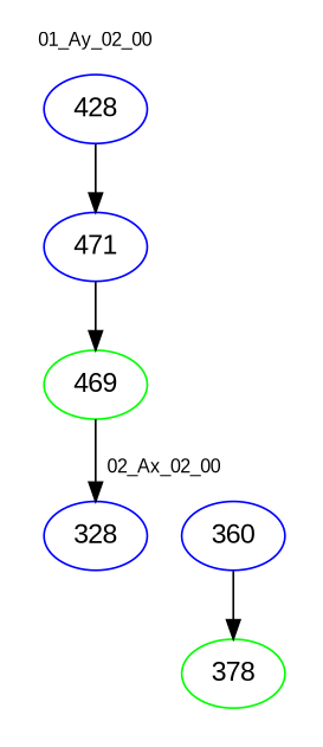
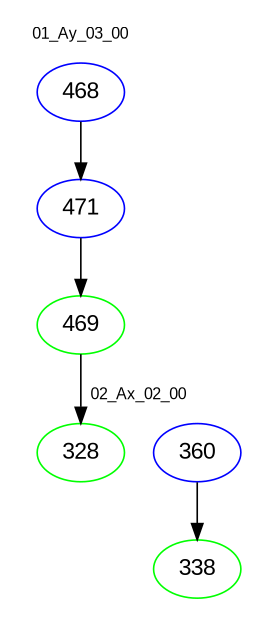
  digraph {
    fontname="Liberation Sans"
    node [color=blue fontname="Liberation Sans"]
    edge [color=black fontname="Liberation Sans"]
    n1 [label=471]
-   n2 [label=428]
+   n2 [label=468]
    n3 [color=green label=469]
    n4 [label=360]
-   n5 [color=green label=378]
-   n6 [label=328]
+   n5 [color=green label=338]
+   n6 [color=green label=328]
    subgraph cluster_1 {
      color=white
      fontsize=10
-     label="01_Ay_02_00"
+     label="01_Ay_03_00"
      n1
      n2
      n3
    }
    subgraph cluster_2 {
      color=white
      fontsize=10
      label="02_Ax_02_00"
      n4
      n5
      n6
    }
    n1 -> n3
    n2 -> n1
    n3 -> n6
    n4 -> n5
  }
